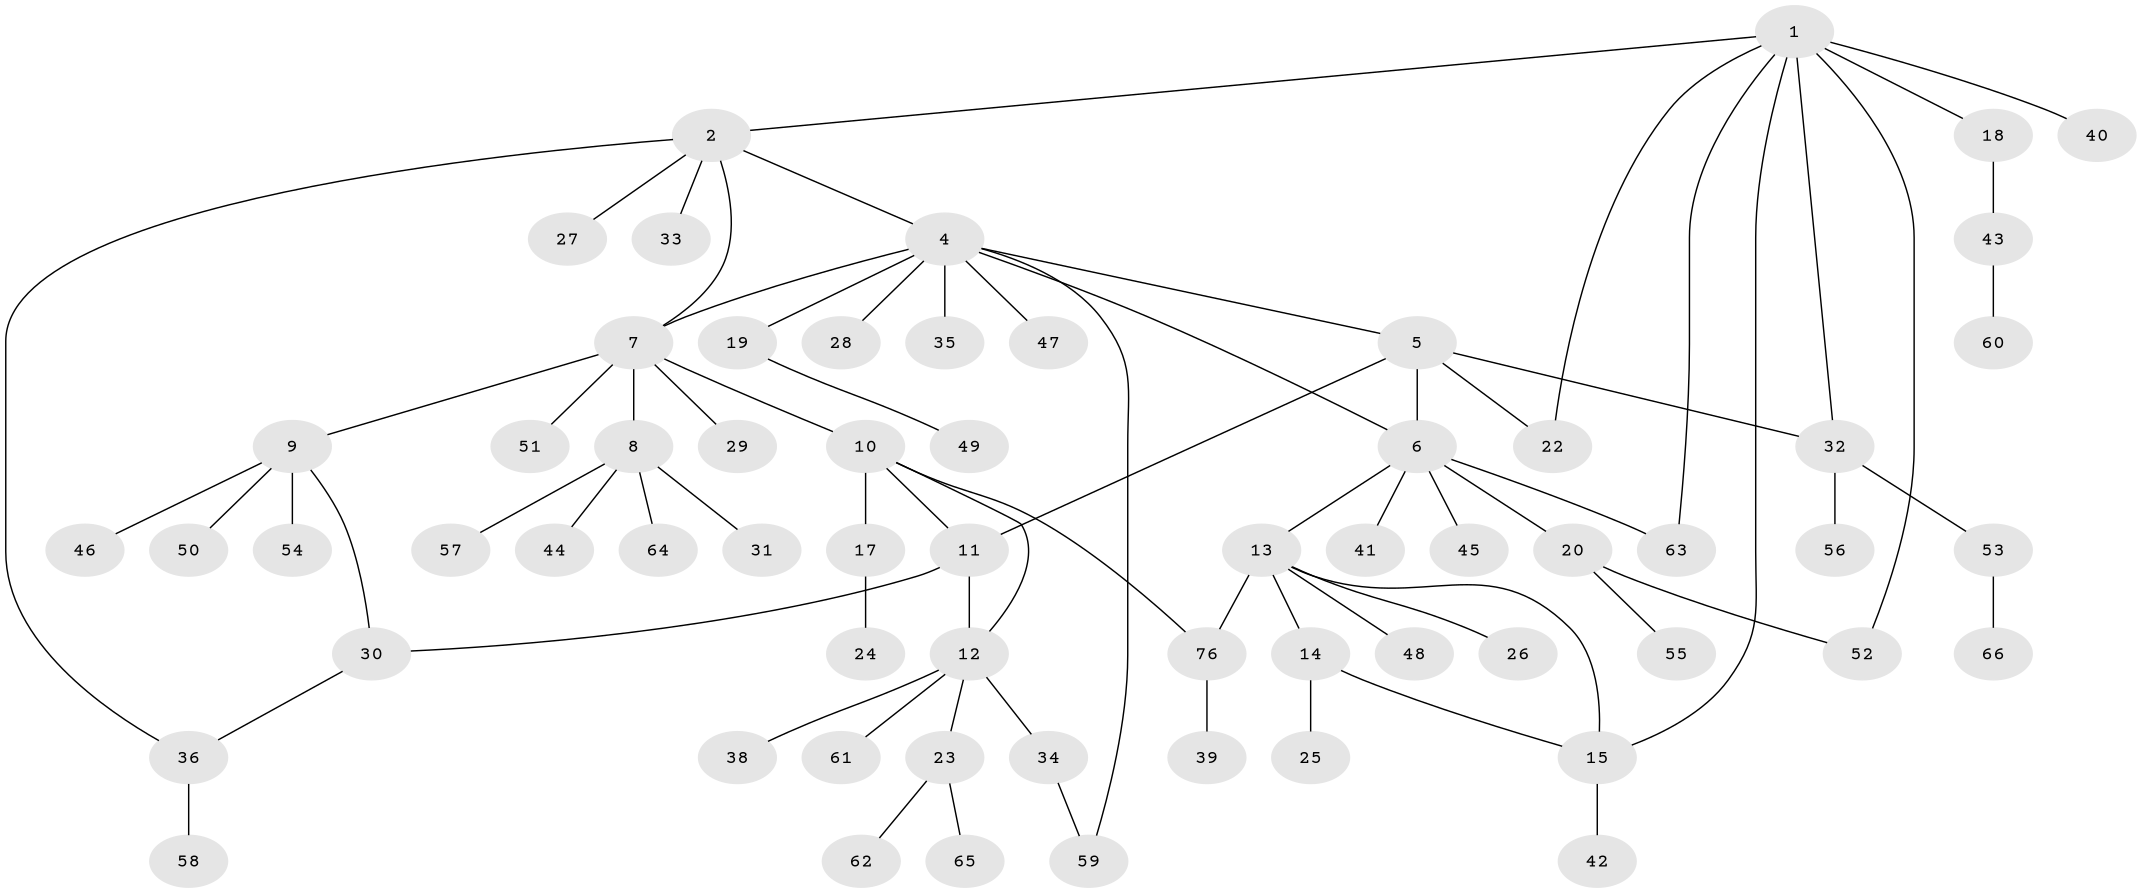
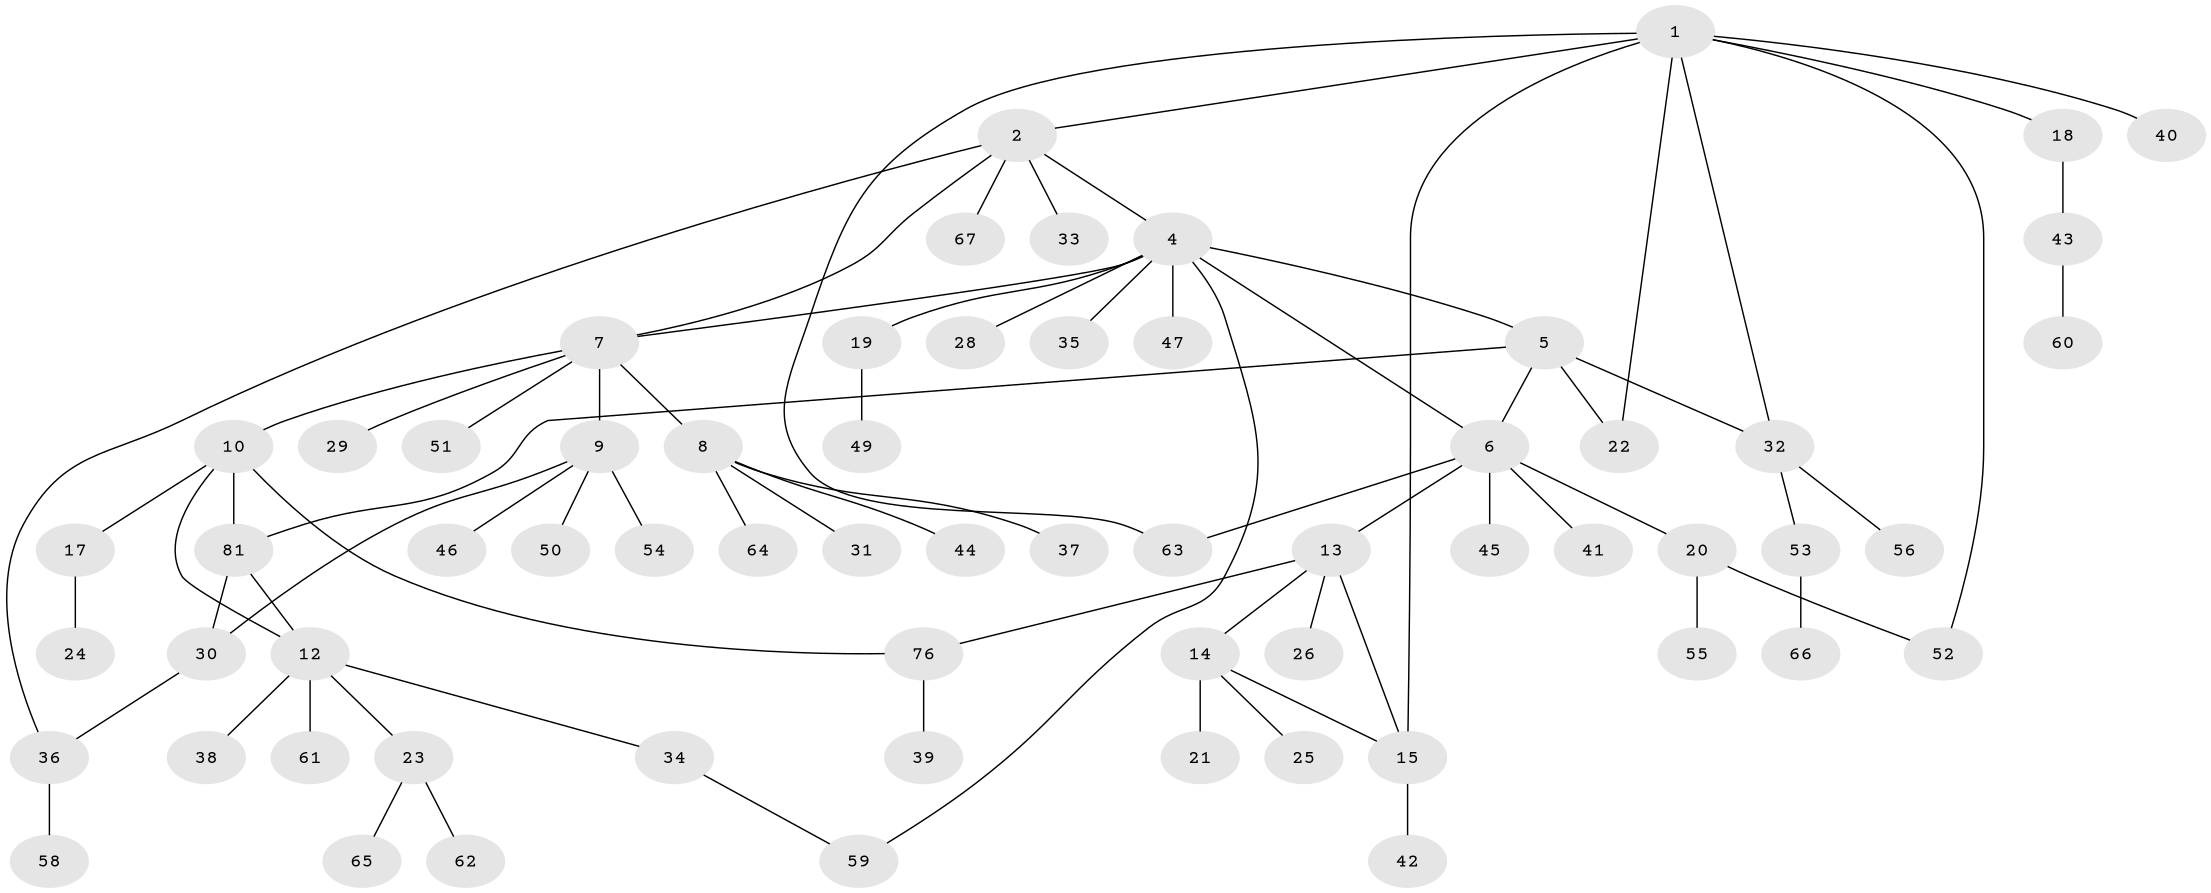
  graph {
    fontname="Courier Prime"
    node [color=gray90 fontname="Courier Prime" style=filled]
    edge [fontname="Courier Prime"]
    1
    2
    15
    18
    22
    32
    40
    52
    63
    4
    7
-   27
+   27 [label=67]
    33
    36
    42
    43
    53
    56
    5
    6
    19
    28
    35
    47
    59
    8
    9
    10
    29
    51
    58
-   11
+   11 [label=81]
    30
    12
    13
    20
    41
    45
    49
    14
    n41 [label=76]
    26
-   48
    55
    31
    44
-   57
+   57 [label=37]
    64
    46
    50
    54
    17
+   21
    25
    23
    34
    38
    61
    39
    24
    62
    65
    60
    66
    1 -- 2
    1 -- 15
    1 -- 18
    1 -- 22
    1 -- 32
    1 -- 40
    1 -- 52
    1 -- 63
    2 -- 4
    2 -- 7
    2 -- 27
    2 -- 33
    2 -- 36
    15 -- 42
    18 -- 43
    32 -- 53
    32 -- 56
    4 -- 7
    4 -- 5
    4 -- 6
    4 -- 19
    4 -- 28
    4 -- 35
    4 -- 47
    4 -- 59
    7 -- 8
    7 -- 9
    7 -- 10
    7 -- 29
    7 -- 51
    36 -- 58
    43 -- 60
    53 -- 66
    5 -- 22
    5 -- 32
    5 -- 6
    5 -- 11
    6 -- 63
    6 -- 13
    6 -- 20
    6 -- 41
    6 -- 45
    19 -- 49
    8 -- 31
    8 -- 44
    8 -- 57
    8 -- 64
    9 -- 30
    9 -- 46
    9 -- 50
    9 -- 54
    10 -- 11
    10 -- 12
    10 -- n41
    10 -- 17
    11 -- 30
    11 -- 12
    30 -- 36
    12 -- 23
    12 -- 34
    12 -- 38
    12 -- 61
    13 -- 15
    13 -- 14
    13 -- n41
    13 -- 26
-   13 -- 48
    20 -- 52
    20 -- 55
    14 -- 15
+   14 -- 21
    14 -- 25
    n41 -- 39
    17 -- 24
    23 -- 62
    23 -- 65
    34 -- 59
  }
